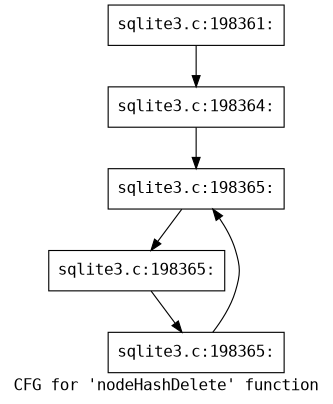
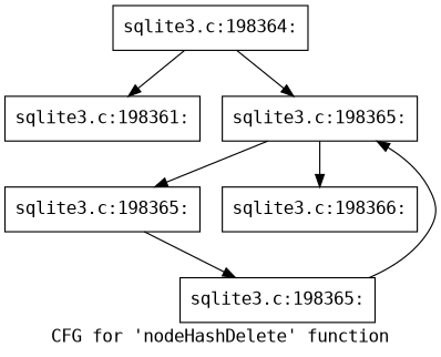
  digraph {
    fontname="DejaVu Sans Mono"
    label="CFG for 'nodeHashDelete' function"
    node [fontname="DejaVu Sans Mono" shape=record]
    edge [fontname="DejaVu Sans Mono"]
    n1 [label="{sqlite3.c:198361:}"]
    n2 [label="{sqlite3.c:198364:}"]
    n3 [label="{sqlite3.c:198365:}"]
    n4 [label="{sqlite3.c:198365:}"]
+   n5 [label="{sqlite3.c:198366:}"]
    n6 [label="{sqlite3.c:198365:}"]
-   n1 -> n2
+   n2 -> n1
    n2 -> n3
    n3 -> n4
+   n3 -> n5
    n4 -> n6
    n6 -> n3
  }
